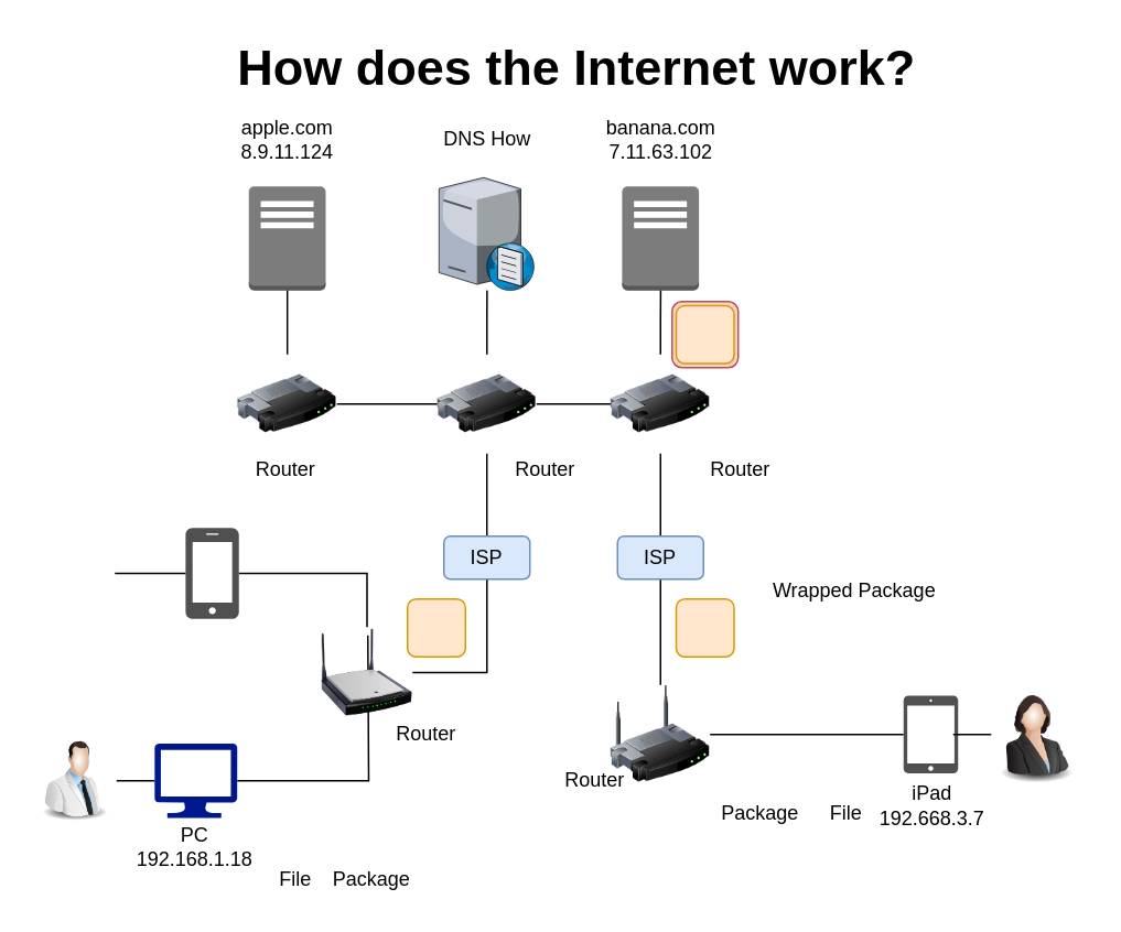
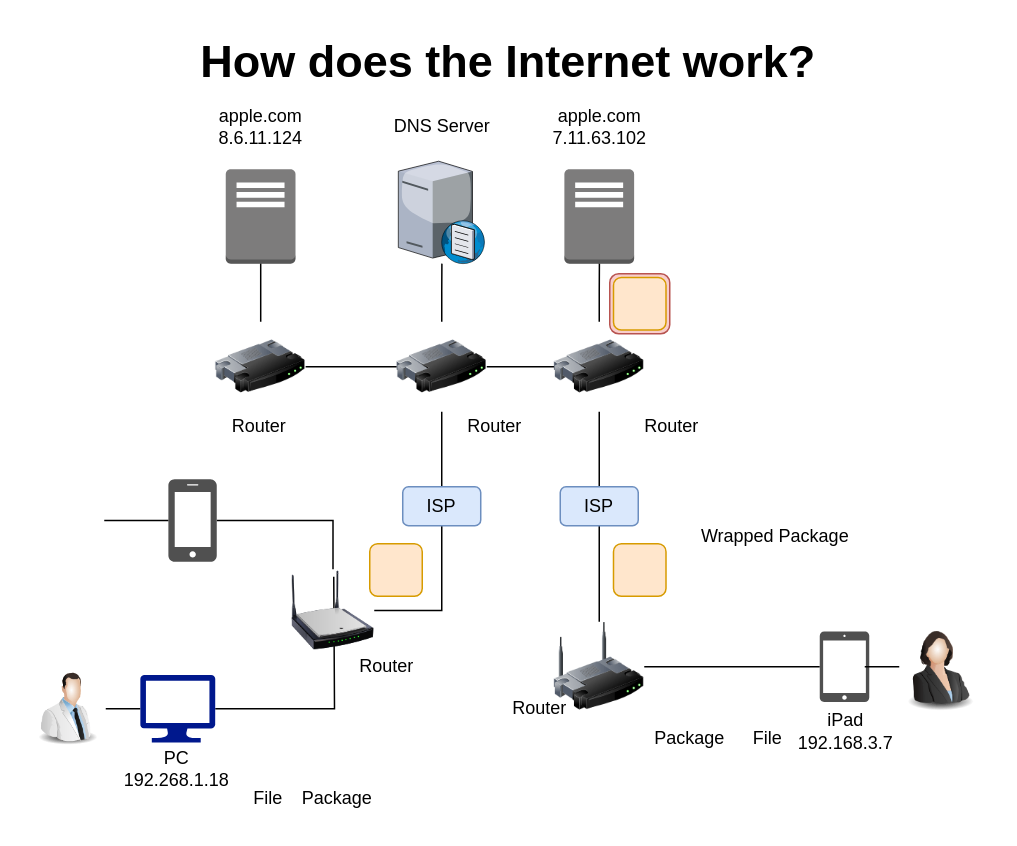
  <mxCell id="0" />
  <mxCell id="1" parent="0" />
  <mxCell id="2" value="" style="outlineConnect=0;dashed=0;verticalLabelPosition=bottom;verticalAlign=top;align=center;html=1;shape=mxgraph.aws3.traditional_server;fillColor=#7D7C7C;gradientColor=none;" parent="1" vertex="1"><mxGeometry x="150" y="112.25" width="46.5" height="63" as="geometry" /></mxCell>
- <mxCell id="3" value="apple.com&lt;br&gt;8.9.11.124" style="text;html=1;align=center;verticalAlign=middle;resizable=0;points=[];autosize=1;strokeColor=none;" parent="1" vertex="1"><mxGeometry x="138.25" y="69" width="70" height="30" as="geometry" /></mxCell>
+ <mxCell id="3" value="apple.com&lt;br&gt;8.6.11.124" style="text;html=1;align=center;verticalAlign=middle;resizable=0;points=[];autosize=1;strokeColor=none;" parent="1" vertex="1"><mxGeometry x="138.25" y="69" width="70" height="30" as="geometry" /></mxCell>
  <mxCell id="4" value="" style="verticalLabelPosition=bottom;aspect=fixed;html=1;verticalAlign=top;strokeColor=none;align=center;outlineConnect=0;shape=mxgraph.citrix.dns_server;" parent="1" vertex="1"><mxGeometry x="265.05" y="105.25" width="57.89" height="70" as="geometry" /></mxCell>
- <mxCell id="5" value="DNS How" style="text;html=1;align=center;verticalAlign=middle;resizable=0;points=[];autosize=1;strokeColor=none;" parent="1" vertex="1"><mxGeometry x="254" y="74" width="80" height="20" as="geometry" /></mxCell>
+ <mxCell id="5" value="DNS Server" style="text;html=1;align=center;verticalAlign=middle;resizable=0;points=[];autosize=1;strokeColor=none;" parent="1" vertex="1"><mxGeometry x="254" y="74" width="80" height="20" as="geometry" /></mxCell>
  <mxCell id="6" style="edgeStyle=orthogonalEdgeStyle;rounded=0;orthogonalLoop=1;jettySize=auto;html=1;endArrow=none;endFill=0;" parent="1" source="7" edge="1"><mxGeometry relative="1" as="geometry"><mxPoint x="222" y="384" as="targetPoint" /></mxGeometry></mxCell>
  <mxCell id="7" value="" style="aspect=fixed;pointerEvents=1;shadow=0;dashed=0;html=1;strokeColor=none;labelPosition=center;verticalLabelPosition=bottom;verticalAlign=top;align=center;fillColor=#00188D;shape=mxgraph.azure.computer" parent="1" vertex="1"><mxGeometry x="93" y="449.5" width="50" height="45" as="geometry" /></mxCell>
  <mxCell id="8" style="edgeStyle=orthogonalEdgeStyle;rounded=0;orthogonalLoop=1;jettySize=auto;html=1;endArrow=none;endFill=0;" parent="1" source="9" target="11" edge="1"><mxGeometry relative="1" as="geometry" /></mxCell>
  <mxCell id="9" value="" style="pointerEvents=1;shadow=0;dashed=0;html=1;strokeColor=none;fillColor=#505050;labelPosition=center;verticalLabelPosition=bottom;verticalAlign=top;outlineConnect=0;align=center;shape=mxgraph.office.devices.cell_phone_iphone_proportional;" parent="1" vertex="1"><mxGeometry x="111.76" y="319" width="32.24" height="55" as="geometry" /></mxCell>
  <mxCell id="10" style="edgeStyle=orthogonalEdgeStyle;rounded=0;orthogonalLoop=1;jettySize=auto;html=1;endArrow=none;endFill=0;" parent="1" source="11" target="34" edge="1"><mxGeometry relative="1" as="geometry" /></mxCell>
  <mxCell id="11" value="" style="image;html=1;image=img/lib/clip_art/networking/Wireless_Router_N_128x128.png" parent="1" vertex="1"><mxGeometry x="194" y="379" width="55" height="55" as="geometry" /></mxCell>
  <mxCell id="12" style="edgeStyle=orthogonalEdgeStyle;rounded=0;orthogonalLoop=1;jettySize=auto;html=1;fontSize=12;startArrow=none;startFill=0;endArrow=none;endFill=0;" parent="1" source="13" target="15" edge="1"><mxGeometry relative="1" as="geometry" /></mxCell>
  <mxCell id="13" value="" style="pointerEvents=1;shadow=0;dashed=0;html=1;strokeColor=none;fillColor=#505050;labelPosition=center;verticalLabelPosition=bottom;verticalAlign=top;outlineConnect=0;align=center;shape=mxgraph.office.devices.ipad_mini;" parent="1" vertex="1"><mxGeometry x="546" y="420.5" width="33" height="47" as="geometry" /></mxCell>
  <mxCell id="14" style="edgeStyle=orthogonalEdgeStyle;rounded=0;orthogonalLoop=1;jettySize=auto;html=1;entryX=0.5;entryY=1;entryDx=0;entryDy=0;startArrow=none;startFill=0;endArrow=none;endFill=0;" parent="1" source="15" target="36" edge="1"><mxGeometry relative="1" as="geometry" /></mxCell>
  <mxCell id="15" value="" style="image;html=1;image=img/lib/clip_art/networking/Wireless_Router_128x128.png" parent="1" vertex="1"><mxGeometry x="369" y="414" width="60" height="60" as="geometry" /></mxCell>
  <mxCell id="16" value="Router" style="text;html=1;align=center;verticalAlign=middle;resizable=0;points=[];autosize=1;strokeColor=none;" parent="1" vertex="1"><mxGeometry x="232.25" y="434" width="50" height="20" as="geometry" /></mxCell>
  <mxCell id="17" value="Router" style="text;html=1;align=center;verticalAlign=middle;resizable=0;points=[];autosize=1;strokeColor=none;" parent="1" vertex="1"><mxGeometry x="334" y="461.5" width="50" height="20" as="geometry" /></mxCell>
  <mxCell id="18" style="edgeStyle=orthogonalEdgeStyle;rounded=0;orthogonalLoop=1;jettySize=auto;html=1;startArrow=none;startFill=0;endArrow=none;endFill=0;" parent="1" source="19" target="2" edge="1"><mxGeometry relative="1" as="geometry" /></mxCell>
  <mxCell id="19" value="" style="image;html=1;image=img/lib/clip_art/networking/Router_128x128.png" parent="1" vertex="1"><mxGeometry x="143.25" y="214" width="60" height="60" as="geometry" /></mxCell>
  <mxCell id="20" style="edgeStyle=orthogonalEdgeStyle;rounded=0;orthogonalLoop=1;jettySize=auto;html=1;startArrow=none;startFill=0;endArrow=none;endFill=0;" parent="1" source="22" target="4" edge="1"><mxGeometry relative="1" as="geometry" /></mxCell>
  <mxCell id="21" style="edgeStyle=orthogonalEdgeStyle;rounded=0;orthogonalLoop=1;jettySize=auto;html=1;endArrow=none;endFill=0;" parent="1" source="22" target="19" edge="1"><mxGeometry relative="1" as="geometry" /></mxCell>
  <mxCell id="22" value="" style="image;html=1;image=img/lib/clip_art/networking/Router_128x128.png" parent="1" vertex="1"><mxGeometry x="264" y="214" width="60" height="60" as="geometry" /></mxCell>
  <mxCell id="23" value="Router" style="text;html=1;align=center;verticalAlign=middle;resizable=0;points=[];autosize=1;strokeColor=none;" parent="1" vertex="1"><mxGeometry x="146.5" y="274" width="50" height="20" as="geometry" /></mxCell>
  <mxCell id="24" value="Router" style="text;html=1;align=center;verticalAlign=middle;resizable=0;points=[];autosize=1;strokeColor=none;" parent="1" vertex="1"><mxGeometry x="304" y="274" width="50" height="20" as="geometry" /></mxCell>
  <mxCell id="25" value="" style="outlineConnect=0;dashed=0;verticalLabelPosition=bottom;verticalAlign=top;align=center;html=1;shape=mxgraph.aws3.traditional_server;fillColor=#7D7C7C;gradientColor=none;" parent="1" vertex="1"><mxGeometry x="375.75" y="112.25" width="46.5" height="63" as="geometry" /></mxCell>
- <mxCell id="26" value="banana.com&lt;br&gt;7.11.63.102" style="text;html=1;align=center;verticalAlign=middle;resizable=0;points=[];autosize=1;strokeColor=none;" parent="1" vertex="1"><mxGeometry x="359" y="69" width="80" height="30" as="geometry" /></mxCell>
+ <mxCell id="26" value="apple.com&lt;br&gt;7.11.63.102" style="text;html=1;align=center;verticalAlign=middle;resizable=0;points=[];autosize=1;strokeColor=none;" parent="1" vertex="1"><mxGeometry x="359" y="69" width="80" height="30" as="geometry" /></mxCell>
  <mxCell id="27" style="edgeStyle=orthogonalEdgeStyle;rounded=0;orthogonalLoop=1;jettySize=auto;html=1;endArrow=none;endFill=0;" parent="1" source="29" target="25" edge="1"><mxGeometry relative="1" as="geometry" /></mxCell>
  <mxCell id="28" style="edgeStyle=orthogonalEdgeStyle;rounded=0;orthogonalLoop=1;jettySize=auto;html=1;endArrow=none;endFill=0;" parent="1" source="29" target="22" edge="1"><mxGeometry relative="1" as="geometry" /></mxCell>
  <mxCell id="29" value="" style="image;html=1;image=img/lib/clip_art/networking/Router_128x128.png" parent="1" vertex="1"><mxGeometry x="369" y="214" width="60" height="60" as="geometry" /></mxCell>
  <mxCell id="30" value="Router" style="text;html=1;align=center;verticalAlign=middle;resizable=0;points=[];autosize=1;strokeColor=none;" parent="1" vertex="1"><mxGeometry x="422.25" y="274" width="50" height="20" as="geometry" /></mxCell>
- <mxCell id="31" value="PC&lt;br&gt;192.168.1.18" style="text;html=1;align=center;verticalAlign=middle;resizable=0;points=[];autosize=1;strokeColor=none;" parent="1" vertex="1"><mxGeometry x="72" y="496.5" width="90" height="30" as="geometry" /></mxCell>
- <mxCell id="32" value="iPad&lt;br&gt;192.668.3.7" style="text;html=1;align=center;verticalAlign=middle;resizable=0;points=[];autosize=1;strokeColor=none;" parent="1" vertex="1"><mxGeometry x="522.5" y="471.5" width="80" height="30" as="geometry" /></mxCell>
+ <mxCell id="31" value="PC&lt;br&gt;192.268.1.18" style="text;html=1;align=center;verticalAlign=middle;resizable=0;points=[];autosize=1;strokeColor=none;" parent="1" vertex="1"><mxGeometry x="72" y="496.5" width="90" height="30" as="geometry" /></mxCell>
+ <mxCell id="32" value="iPad&lt;br&gt;192.168.3.7" style="text;html=1;align=center;verticalAlign=middle;resizable=0;points=[];autosize=1;strokeColor=none;" parent="1" vertex="1"><mxGeometry x="522.5" y="471.5" width="80" height="30" as="geometry" /></mxCell>
  <mxCell id="33" style="edgeStyle=orthogonalEdgeStyle;rounded=0;orthogonalLoop=1;jettySize=auto;html=1;startArrow=none;startFill=0;endArrow=none;endFill=0;" parent="1" source="34" target="22" edge="1"><mxGeometry relative="1" as="geometry" /></mxCell>
  <mxCell id="34" value="ISP" style="rounded=1;whiteSpace=wrap;html=1;fillColor=#dae8fc;strokeColor=#6c8ebf;" parent="1" vertex="1"><mxGeometry x="267.99" y="324" width="52" height="26" as="geometry" /></mxCell>
  <mxCell id="35" style="edgeStyle=orthogonalEdgeStyle;rounded=0;orthogonalLoop=1;jettySize=auto;html=1;startArrow=none;startFill=0;endArrow=none;endFill=0;" parent="1" source="36" target="29" edge="1"><mxGeometry relative="1" as="geometry" /></mxCell>
  <mxCell id="36" value="ISP" style="rounded=1;whiteSpace=wrap;html=1;fillColor=#dae8fc;strokeColor=#6c8ebf;" parent="1" vertex="1"><mxGeometry x="373" y="324" width="52" height="26" as="geometry" /></mxCell>
- <mxCell id="37" value="&lt;span style=&quot;font-size: 30px;&quot;&gt;How does the Internet work?&lt;/span&gt;" style="text;html=1;align=center;verticalAlign=middle;resizable=0;points=[];autosize=1;strokeColor=none;fontStyle=1;fontSize=30;" parent="1" vertex="1"><mxGeometry x="133" y="20" width="430" height="40" as="geometry" /></mxCell>
+ <mxCell id="37" value="&lt;span style=&quot;font-size: 30px;&quot;&gt;How does the Internet work?&lt;/span&gt;" style="text;html=1;align=center;verticalAlign=middle;resizable=0;points=[];autosize=1;strokeColor=none;fontStyle=1;fontSize=30;" parent="1" vertex="1"><mxGeometry x="123" y="20" width="430" height="40" as="geometry" /></mxCell>
  <mxCell id="38" style="edgeStyle=orthogonalEdgeStyle;rounded=0;orthogonalLoop=1;jettySize=auto;html=1;fontSize=30;startArrow=none;startFill=0;endArrow=none;endFill=0;" parent="1" source="39" target="9" edge="1"><mxGeometry relative="1" as="geometry" /></mxCell>
  <mxCell id="39" value="" style="shape=image;html=1;verticalAlign=top;verticalLabelPosition=bottom;labelBackgroundColor=#ffffff;imageAspect=0;aspect=fixed;image=https://cdn2.iconfinder.com/data/icons/business-persons-flat-1/512/person_4-128.png;fontSize=30;" parent="1" vertex="1"><mxGeometry x="21" y="322.5" width="48" height="48" as="geometry" /></mxCell>
  <mxCell id="40" style="edgeStyle=orthogonalEdgeStyle;rounded=0;orthogonalLoop=1;jettySize=auto;html=1;entryX=0;entryY=0.5;entryDx=0;entryDy=0;entryPerimeter=0;fontSize=30;startArrow=none;startFill=0;endArrow=none;endFill=0;" parent="1" source="41" target="7" edge="1"><mxGeometry relative="1" as="geometry" /></mxCell>
  <mxCell id="41" value="" style="image;html=1;image=img/lib/clip_art/people/Scientist_Man_128x128.png;fontSize=30;" parent="1" vertex="1"><mxGeometry x="20" y="447" width="50" height="50" as="geometry" /></mxCell>
  <mxCell id="42" style="edgeStyle=orthogonalEdgeStyle;rounded=0;orthogonalLoop=1;jettySize=auto;html=1;fontSize=30;startArrow=none;startFill=0;endArrow=none;endFill=0;" parent="1" source="43" target="13" edge="1"><mxGeometry relative="1" as="geometry" /></mxCell>
  <mxCell id="43" value="" style="image;html=1;image=img/lib/clip_art/people/Suit_Woman_128x128.png;fontSize=30;" parent="1" vertex="1"><mxGeometry x="596" y="414" width="60" height="60" as="geometry" /></mxCell>
  <mxCell id="44" value="" style="shape=image;html=1;verticalAlign=top;verticalLabelPosition=bottom;labelBackgroundColor=#ffffff;imageAspect=0;aspect=fixed;image=https://cdn4.iconfinder.com/data/icons/general-office/91/General_Office_59-128.png;fontSize=30;" parent="1" vertex="1"><mxGeometry x="496" y="449" width="32" height="32" as="geometry" /></mxCell>
  <mxCell id="45" value="&lt;font style=&quot;font-size: 12px;&quot;&gt;Package&lt;/font&gt;" style="text;html=1;align=center;verticalAlign=middle;resizable=0;points=[];autosize=1;strokeColor=none;fontSize=12;" parent="1" vertex="1"><mxGeometry x="429" y="481.5" width="60" height="20" as="geometry" /></mxCell>
  <mxCell id="46" value="&lt;font style=&quot;font-size: 12px&quot;&gt;File&lt;/font&gt;" style="text;html=1;align=center;verticalAlign=middle;resizable=0;points=[];autosize=1;strokeColor=none;fontSize=12;" parent="1" vertex="1"><mxGeometry x="496" y="481.5" width="30" height="20" as="geometry" /></mxCell>
  <mxCell id="47" value="" style="shape=image;html=1;verticalAlign=top;verticalLabelPosition=bottom;labelBackgroundColor=#ffffff;imageAspect=0;aspect=fixed;image=https://cdn4.iconfinder.com/data/icons/Primo_Icons/PNG/128x128/puzzle.png;fontSize=12;" parent="1" vertex="1"><mxGeometry x="446" y="451.5" width="30" height="30" as="geometry" /></mxCell>
  <mxCell id="48" value="" style="group" parent="1" vertex="1" connectable="0"><mxGeometry x="408.5" y="362" width="35" height="35" as="geometry" /></mxCell>
  <mxCell id="49" value="" style="rounded=1;whiteSpace=wrap;html=1;fontSize=12;aspect=fixed;fillColor=#ffe6cc;strokeColor=#d79b00;" parent="48" vertex="1"><mxGeometry width="35" height="35" as="geometry" /></mxCell>
  <mxCell id="50" value="" style="shape=image;html=1;verticalAlign=top;verticalLabelPosition=bottom;labelBackgroundColor=#ffffff;imageAspect=0;aspect=fixed;image=https://cdn4.iconfinder.com/data/icons/Primo_Icons/PNG/128x128/puzzle.png;fontSize=12;" parent="48" vertex="1"><mxGeometry x="1.25" y="1.25" width="32.5" height="32.5" as="geometry" /></mxCell>
  <mxCell id="51" value="" style="group" parent="1" vertex="1" connectable="0"><mxGeometry x="406" y="182" width="40" height="40" as="geometry" /></mxCell>
  <mxCell id="52" value="" style="rounded=1;whiteSpace=wrap;html=1;fontSize=12;fillColor=#f8cecc;strokeColor=#b85450;" parent="51" vertex="1"><mxGeometry width="40" height="40" as="geometry" /></mxCell>
  <mxCell id="53" value="" style="group;fillColor=#ffe6cc;strokeColor=#d79b00;rounded=1;container=0;" parent="51" vertex="1" connectable="0"><mxGeometry x="2.5" y="2.5" width="35" height="35" as="geometry" /></mxCell>
  <mxCell id="54" value="" style="shape=image;html=1;verticalAlign=top;verticalLabelPosition=bottom;labelBackgroundColor=#ffffff;imageAspect=0;aspect=fixed;image=https://cdn4.iconfinder.com/data/icons/Primo_Icons/PNG/128x128/puzzle.png;fontSize=12;" parent="51" vertex="1"><mxGeometry x="3.75" y="3.75" width="32.5" height="32.5" as="geometry" /></mxCell>
  <mxCell id="55" value="" style="group" parent="1" vertex="1" connectable="0"><mxGeometry x="246" y="362" width="35" height="35" as="geometry" /></mxCell>
  <mxCell id="56" value="" style="rounded=1;whiteSpace=wrap;html=1;fontSize=12;aspect=fixed;fillColor=#ffe6cc;strokeColor=#d79b00;" parent="55" vertex="1"><mxGeometry width="35" height="35" as="geometry" /></mxCell>
  <mxCell id="57" value="" style="shape=image;html=1;verticalAlign=top;verticalLabelPosition=bottom;labelBackgroundColor=#ffffff;imageAspect=0;aspect=fixed;image=https://cdn4.iconfinder.com/data/icons/Primo_Icons/PNG/128x128/puzzle.png;fontSize=12;" parent="55" vertex="1"><mxGeometry x="1.25" y="1.25" width="32.5" height="32.5" as="geometry" /></mxCell>
  <mxCell id="58" value="" style="shape=image;html=1;verticalAlign=top;verticalLabelPosition=bottom;labelBackgroundColor=#ffffff;imageAspect=0;aspect=fixed;image=https://cdn4.iconfinder.com/data/icons/general-office/91/General_Office_59-128.png;fontSize=30;" parent="1" vertex="1"><mxGeometry x="162.88" y="489.5" width="32" height="32" as="geometry" /></mxCell>
  <mxCell id="59" value="&lt;font style=&quot;font-size: 12px;&quot;&gt;Package&lt;/font&gt;" style="text;html=1;align=center;verticalAlign=middle;resizable=0;points=[];autosize=1;strokeColor=none;fontSize=12;" parent="1" vertex="1"><mxGeometry x="194" y="522" width="60" height="20" as="geometry" /></mxCell>
  <mxCell id="60" value="&lt;font style=&quot;font-size: 12px&quot;&gt;File&lt;/font&gt;" style="text;html=1;align=center;verticalAlign=middle;resizable=0;points=[];autosize=1;strokeColor=none;fontSize=12;" parent="1" vertex="1"><mxGeometry x="162.88" y="522" width="30" height="20" as="geometry" /></mxCell>
  <mxCell id="61" value="" style="shape=image;html=1;verticalAlign=top;verticalLabelPosition=bottom;labelBackgroundColor=#ffffff;imageAspect=0;aspect=fixed;image=https://cdn4.iconfinder.com/data/icons/Primo_Icons/PNG/128x128/puzzle.png;fontSize=12;" parent="1" vertex="1"><mxGeometry x="211" y="492" width="30" height="30" as="geometry" /></mxCell>
  <mxCell id="62" value="&lt;font style=&quot;font-size: 12px&quot;&gt;Wrapped Package&lt;/font&gt;" style="text;html=1;align=center;verticalAlign=middle;resizable=0;points=[];autosize=1;strokeColor=none;fontSize=12;" parent="1" vertex="1"><mxGeometry x="461" y="347" width="110" height="20" as="geometry" /></mxCell>
